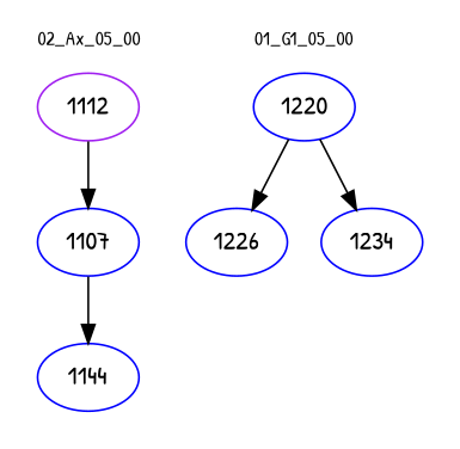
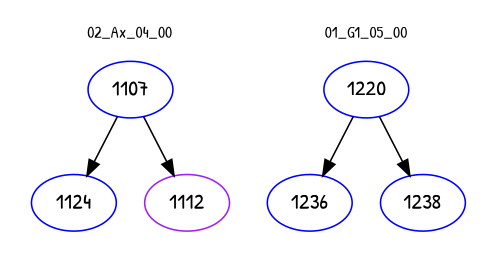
  digraph {
    fontname="Patrick Hand"
    node [color=blue fontname="Patrick Hand"]
    edge [color=black fontname="Patrick Hand"]
    n1 [label=1107]
-   n2 [label=1144]
+   n2 [label=1124]
    n3 [color=purple label=1112]
    n4 [label=1220]
-   n5 [label=1226]
-   n6 [label=1234]
+   n5 [label=1236]
+   n6 [label=1238]
    subgraph cluster_1 {
      color=white
      fontsize=10
-     label="02_Ax_05_00"
+     label="02_Ax_04_00"
      n1
      n2
      n3
    }
    subgraph cluster_2 {
      color=white
      fontsize=10
      label="01_G1_05_00"
      n4
      n5
      n6
    }
    n1 -> n2
-   n3 -> n1
+   n1 -> n3
    n4 -> n5
    n4 -> n6
  }
